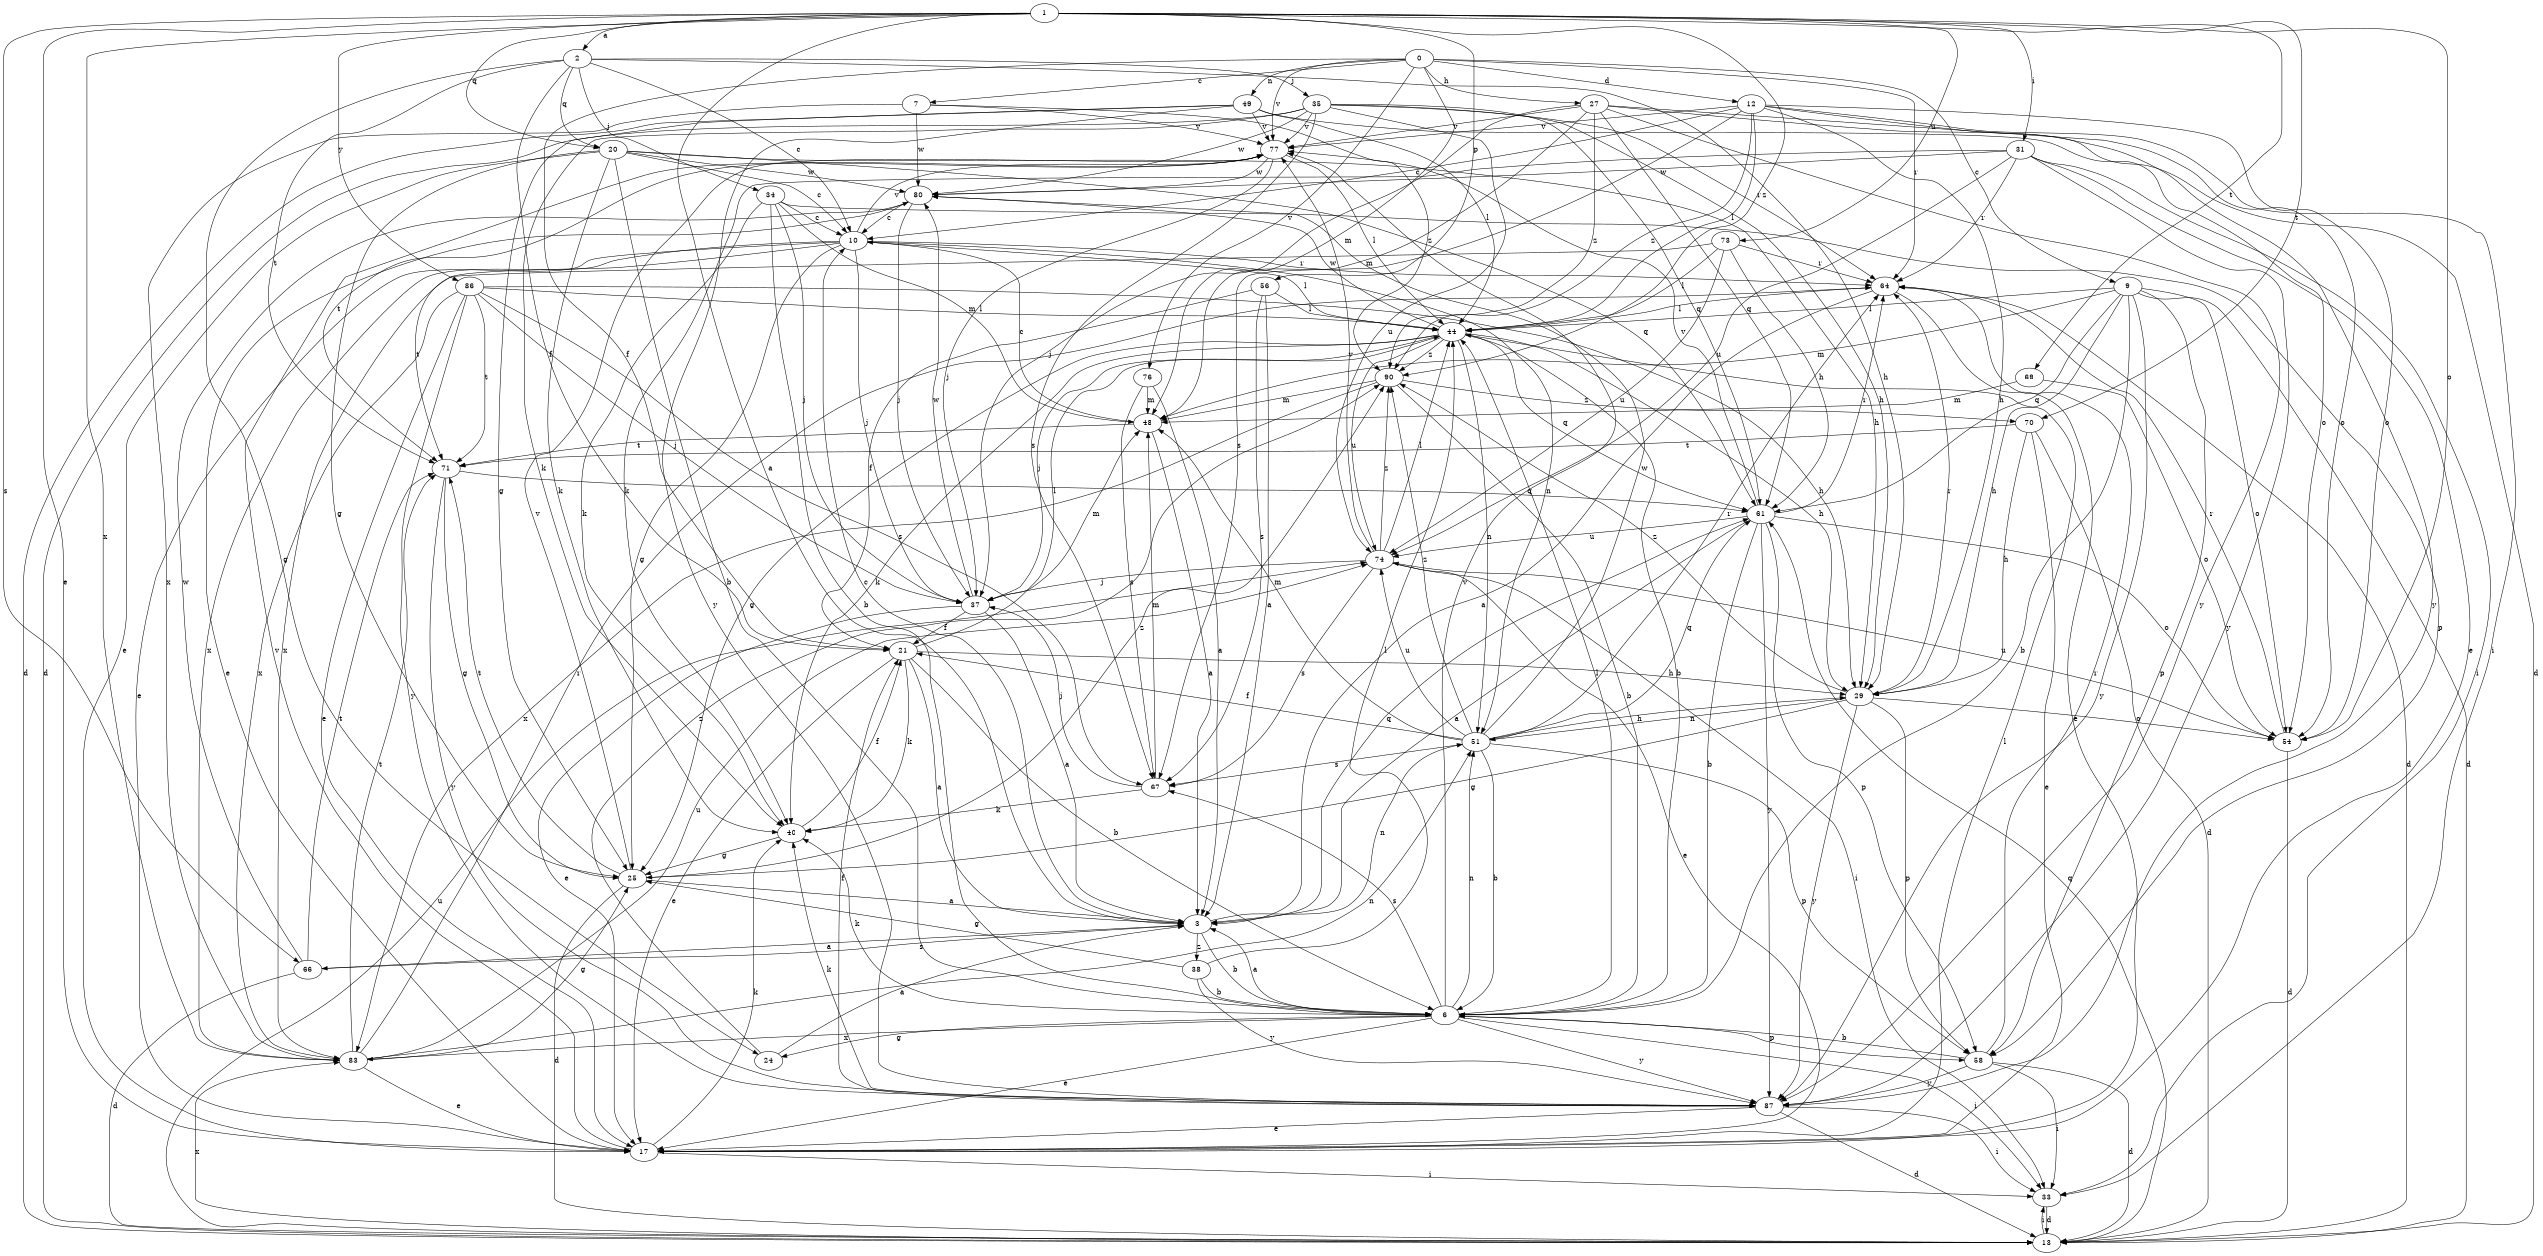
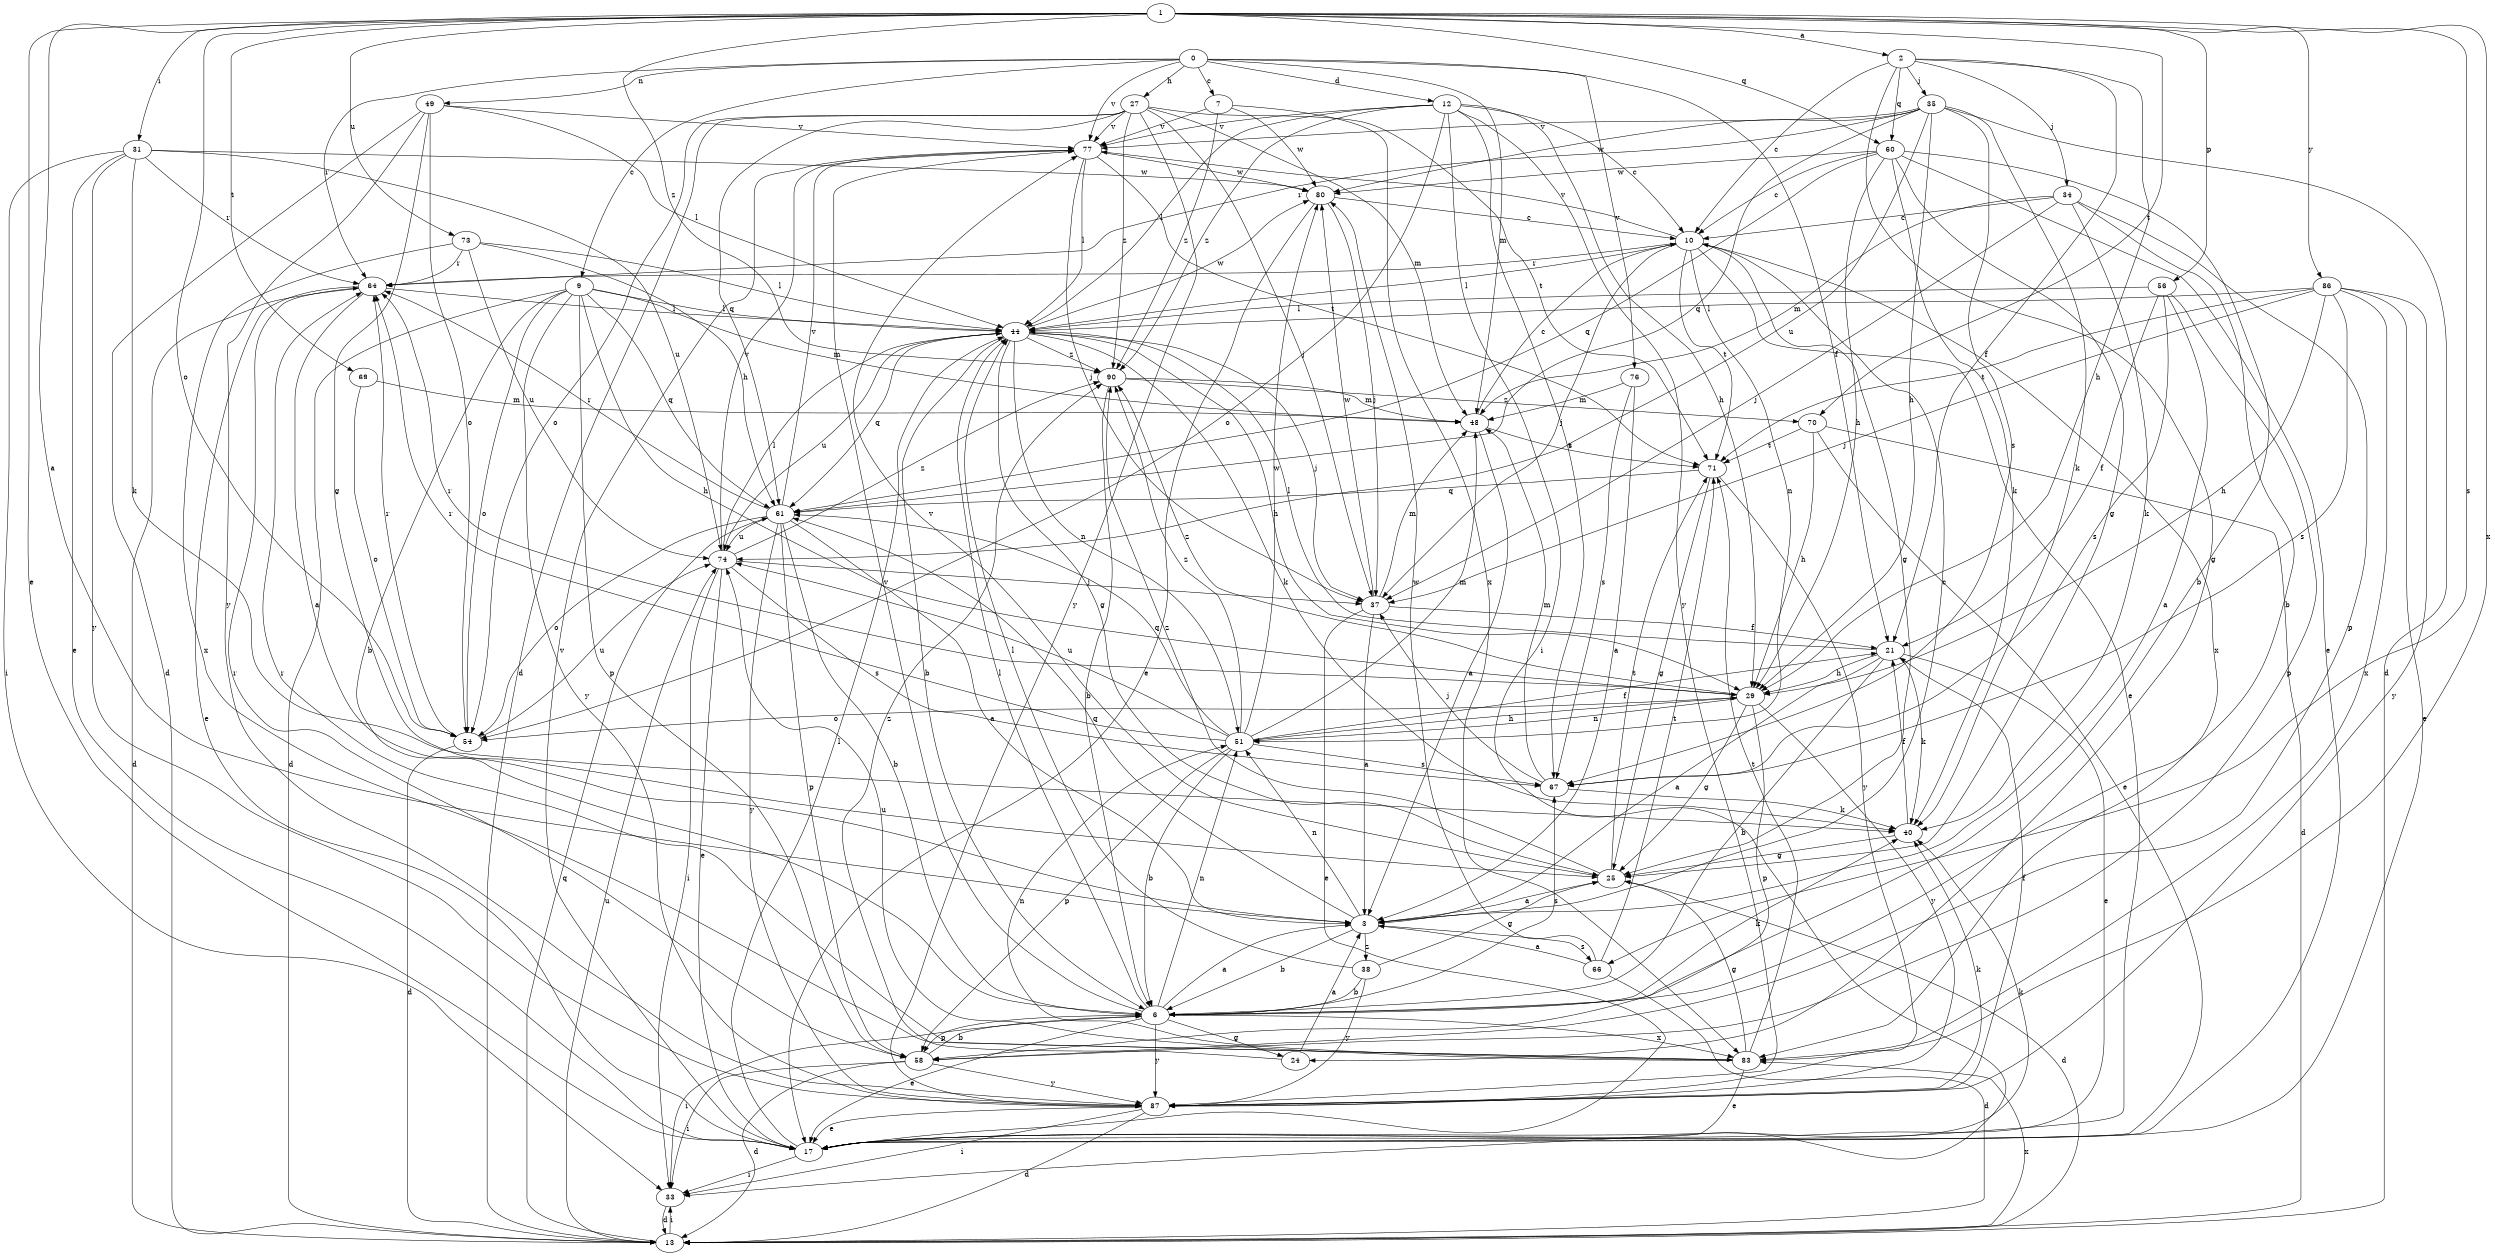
  strict digraph {
    0
    7
    9
    12
    21
    27
    48
    49
    64
    76
    77
    83
    90
    80
    54
    29
    6
    61
    44
    58
    87
    13
    10
    33
    67
    3
    17
    40
    37
    71
    25
    1
    2
    31
    56
-   60 [label=20]
+   60
    66
    69
    70
    73
    86
    24
    34
    35
    38
    51
    74
    0 -> 7 [label=c]
    0 -> 9 [label=c]
    0 -> 12 [label=d]
    0 -> 21 [label=f]
    0 -> 27 [label=h]
    0 -> 48 [label=m]
    0 -> 49 [label=n]
    0 -> 64 [label=r]
    0 -> 76 [label=v]
    0 -> 77 [label=v]
    7 -> 77 [label=v]
    7 -> 83 [label=x]
    7 -> 90 [label=z]
    7 -> 80 [label=w]
    9 -> 48 [label=m]
    9 -> 54 [label=o]
    9 -> 29 [label=h]
    9 -> 6 [label=b]
    9 -> 61 [label=q]
    9 -> 44 [label=l]
    9 -> 58 [label=p]
    9 -> 87 [label=y]
    9 -> 13 [label=d]
    12 -> 77 [label=v]
    12 -> 90 [label=z]
    12 -> 54 [label=o]
    12 -> 29 [label=h]
    12 -> 44 [label=l]
    12 -> 87 [label=y]
    12 -> 10 [label=c]
    12 -> 33 [label=i]
    12 -> 67 [label=s]
    21 -> 29 [label=h]
    21 -> 6 [label=b]
    21 -> 44 [label=l]
    21 -> 3 [label=a]
    21 -> 17 [label=e]
    21 -> 40 [label=k]
    27 -> 48 [label=m]
    27 -> 77 [label=v]
    27 -> 90 [label=z]
    27 -> 54 [label=o]
    27 -> 61 [label=q]
    27 -> 87 [label=y]
    27 -> 13 [label=d]
    27 -> 37 [label=j]
    48 -> 10 [label=c]
    48 -> 3 [label=a]
    48 -> 71 [label=t]
    49 -> 77 [label=v]
    49 -> 54 [label=o]
    49 -> 44 [label=l]
    49 -> 87 [label=y]
    49 -> 13 [label=d]
    49 -> 25 [label=g]
    64 -> 44 [label=l]
    64 -> 13 [label=d]
    64 -> 3 [label=a]
    64 -> 17 [label=e]
    76 -> 48 [label=m]
    76 -> 67 [label=s]
    76 -> 3 [label=a]
    77 -> 80 [label=w]
    77 -> 44 [label=l]
    77 -> 37 [label=j]
    77 -> 71 [label=t]
    83 -> 64 [label=r]
    83 -> 17 [label=e]
    83 -> 71 [label=t]
    83 -> 25 [label=g]
    83 -> 51 [label=n]
    83 -> 74 [label=u]
    90 -> 48 [label=m]
-   90 -> 83 [label=x]
    90 -> 6 [label=b]
    90 -> 70 [label=z]
    80 -> 10 [label=c]
    80 -> 17 [label=e]
    80 -> 37 [label=j]
    54 -> 64 [label=r]
    54 -> 13 [label=d]
    54 -> 74 [label=u]
    29 -> 64 [label=r]
    29 -> 90 [label=z]
    29 -> 54 [label=o]
    29 -> 58 [label=p]
    29 -> 87 [label=y]
    29 -> 25 [label=g]
    29 -> 51 [label=n]
    6 -> 77 [label=v]
    6 -> 83 [label=x]
    6 -> 44 [label=l]
    6 -> 58 [label=p]
    6 -> 87 [label=y]
    6 -> 33 [label=i]
    6 -> 67 [label=s]
    6 -> 3 [label=a]
    6 -> 17 [label=e]
    6 -> 40 [label=k]
    6 -> 24 [label=g]
    6 -> 51 [label=n]
    61 -> 64 [label=r]
    61 -> 77 [label=v]
    61 -> 54 [label=o]
    61 -> 6 [label=b]
    61 -> 58 [label=p]
    61 -> 87 [label=y]
    61 -> 3 [label=a]
    61 -> 74 [label=u]
    44 -> 90 [label=z]
    44 -> 80 [label=w]
    44 -> 29 [label=h]
    44 -> 6 [label=b]
    44 -> 61 [label=q]
    44 -> 40 [label=k]
    44 -> 37 [label=j]
    44 -> 25 [label=g]
    44 -> 51 [label=n]
    44 -> 74 [label=u]
    58 -> 64 [label=r]
    58 -> 6 [label=b]
    58 -> 87 [label=y]
    58 -> 13 [label=d]
    58 -> 33 [label=i]
    87 -> 21 [label=f]
    87 -> 13 [label=d]
    87 -> 33 [label=i]
    87 -> 17 [label=e]
    87 -> 40 [label=k]
    13 -> 83 [label=x]
    13 -> 61 [label=q]
    13 -> 33 [label=i]
    13 -> 74 [label=u]
    10 -> 64 [label=r]
    10 -> 77 [label=v]
    10 -> 83 [label=x]
    10 -> 44 [label=l]
    10 -> 17 [label=e]
    10 -> 37 [label=j]
    10 -> 71 [label=t]
    10 -> 25 [label=g]
    10 -> 51 [label=n]
    33 -> 13 [label=d]
    67 -> 48 [label=m]
    67 -> 40 [label=k]
    67 -> 37 [label=j]
    3 -> 6 [label=b]
    3 -> 61 [label=q]
    3 -> 10 [label=c]
    3 -> 66 [label=s]
    3 -> 38 [label=z]
    3 -> 51 [label=n]
    17 -> 77 [label=v]
    17 -> 44 [label=l]
    17 -> 33 [label=i]
    17 -> 40 [label=k]
    40 -> 21 [label=f]
    40 -> 25 [label=g]
    37 -> 21 [label=f]
    37 -> 48 [label=m]
    37 -> 80 [label=w]
    37 -> 3 [label=a]
    37 -> 17 [label=e]
    71 -> 61 [label=q]
    71 -> 87 [label=y]
    71 -> 25 [label=g]
    25 -> 77 [label=v]
    25 -> 90 [label=z]
    25 -> 13 [label=d]
    25 -> 3 [label=a]
    25 -> 71 [label=t]
    1 -> 83 [label=x]
    1 -> 90 [label=z]
    1 -> 54 [label=o]
    1 -> 3 [label=a]
    1 -> 17 [label=e]
    1 -> 2 [label=a]
    1 -> 31 [label=i]
    1 -> 56 [label=p]
    1 -> 60 [label=q]
    1 -> 66 [label=s]
    1 -> 69 [label=t]
    1 -> 70 [label=t]
    1 -> 73 [label=u]
    1 -> 86 [label=y]
    2 -> 21 [label=f]
    2 -> 29 [label=h]
    2 -> 10 [label=c]
-   2 -> 71 [label=t]
+   27 -> 71 [label=t]
    2 -> 60 [label=q]
    2 -> 24 [label=g]
    2 -> 34 [label=j]
    2 -> 35 [label=j]
    31 -> 64 [label=r]
    31 -> 80 [label=w]
    31 -> 87 [label=y]
    31 -> 33 [label=i]
    31 -> 17 [label=e]
    31 -> 40 [label=k]
    31 -> 74 [label=u]
    56 -> 21 [label=f]
    56 -> 44 [label=l]
+   56 -> 58 [label=p]
    56 -> 67 [label=s]
    56 -> 3 [label=a]
    60 -> 80 [label=w]
    60 -> 29 [label=h]
    60 -> 6 [label=b]
    60 -> 61 [label=q]
    60 -> 10 [label=c]
    60 -> 17 [label=e]
    60 -> 40 [label=k]
    60 -> 25 [label=g]
    66 -> 80 [label=w]
    66 -> 13 [label=d]
    66 -> 3 [label=a]
    66 -> 71 [label=t]
    69 -> 48 [label=m]
    69 -> 54 [label=o]
    70 -> 29 [label=h]
    70 -> 13 [label=d]
    70 -> 17 [label=e]
    70 -> 71 [label=t]
    73 -> 64 [label=r]
    73 -> 83 [label=x]
    73 -> 61 [label=h]
    73 -> 44 [label=l]
    73 -> 74 [label=u]
    86 -> 83 [label=x]
    86 -> 29 [label=h]
    86 -> 44 [label=l]
    86 -> 87 [label=y]
    86 -> 67 [label=s]
    86 -> 17 [label=e]
    86 -> 37 [label=j]
    86 -> 71 [label=t]
    24 -> 90 [label=z]
    24 -> 3 [label=a]
    34 -> 48 [label=m]
    34 -> 6 [label=b]
    34 -> 58 [label=p]
    34 -> 10 [label=c]
    34 -> 40 [label=k]
    34 -> 37 [label=j]
    35 -> 64 [label=r]
    35 -> 77 [label=v]
    35 -> 80 [label=w]
    35 -> 29 [label=h]
    35 -> 61 [label=q]
    35 -> 13 [label=d]
    35 -> 67 [label=s]
    35 -> 40 [label=k]
    35 -> 74 [label=u]
    38 -> 6 [label=b]
    38 -> 44 [label=l]
    38 -> 87 [label=y]
    38 -> 25 [label=g]
    51 -> 21 [label=f]
    51 -> 48 [label=m]
    51 -> 64 [label=r]
    51 -> 90 [label=z]
    51 -> 80 [label=w]
    51 -> 29 [label=h]
    51 -> 6 [label=b]
    51 -> 61 [label=q]
    51 -> 58 [label=p]
    51 -> 67 [label=s]
    51 -> 74 [label=u]
    74 -> 77 [label=v]
    74 -> 90 [label=z]
    74 -> 44 [label=l]
    74 -> 33 [label=i]
    74 -> 67 [label=s]
    74 -> 17 [label=e]
    74 -> 37 [label=j]
  }
